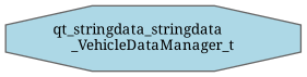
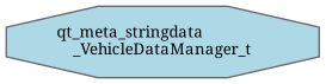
  digraph {
    rankdir=LR
    fontname="Noto Serif"
-   n1 [color=grey40 fillcolor=lightblue fontname="Noto Serif" fontsize=10 height=0.2 label="qt_stringdata_stringdata\l_VehicleDataManager_t" shape=octagon style=filled width=0.4]
+   n1 [color=grey40 fillcolor=lightblue fontname="Noto Serif" fontsize=10 height=0.2 label="qt_meta_stringdata\l_VehicleDataManager_t" shape=octagon style=filled width=0.4]
  }
